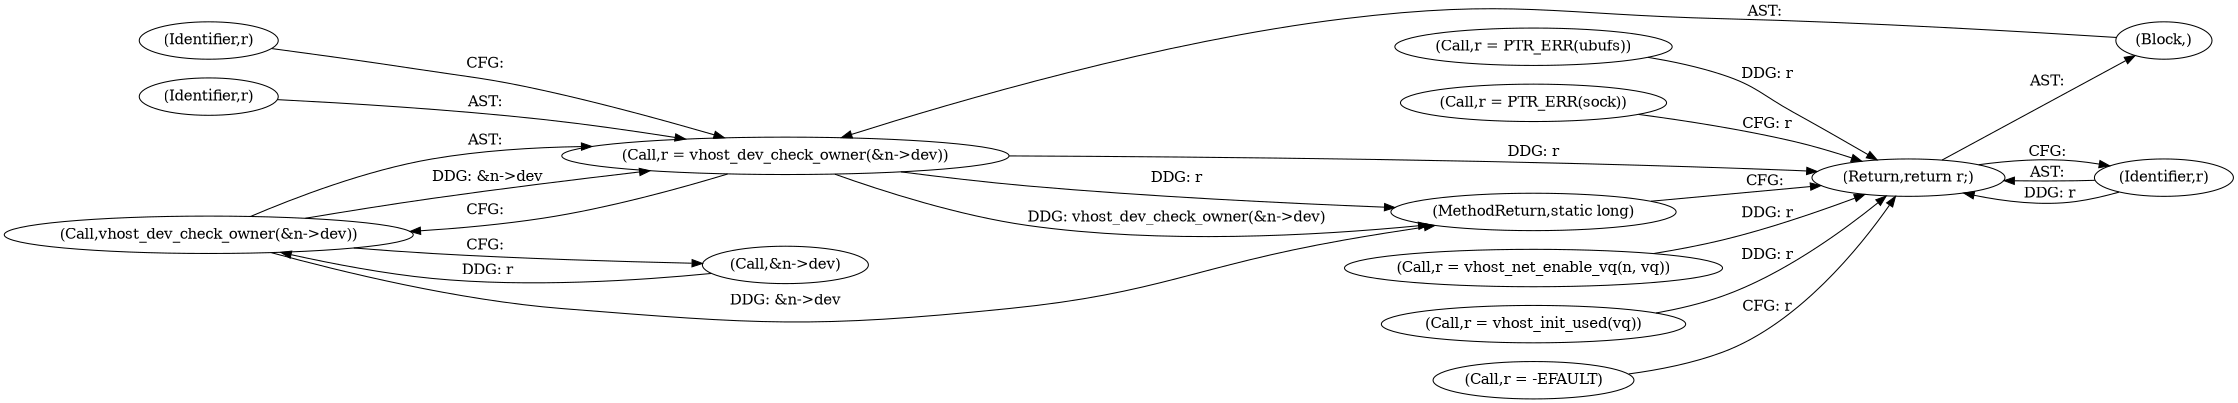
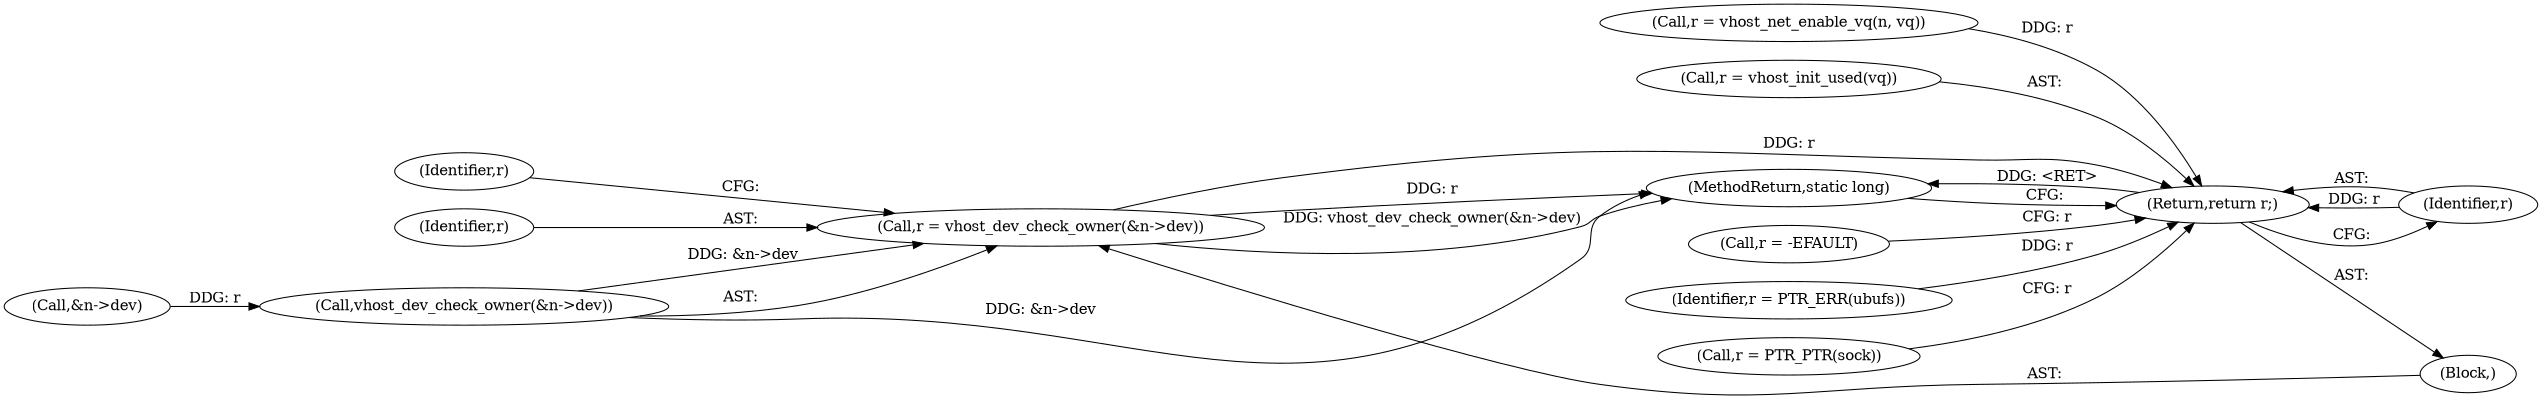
  digraph {
    rankdir=LR
    n1 [label="(Call,vhost_dev_check_owner(&n->dev))"]
    n2 [label="(Call,r = vhost_dev_check_owner(&n->dev))"]
    n3 [label="(MethodReturn,static long)"]
    n4 [label="(Call,&n->dev)"]
    n5 [label="(Return,return r;)"]
    n6 [label="(Block,)"]
    n7 [label="(Identifier,r)"]
    n8 [label="(Call,r = vhost_net_enable_vq(n, vq))"]
    n9 [label="(Identifier,r)"]
    n10 [label="(Call,r = vhost_init_used(vq))"]
    n11 [label="(Call,r = -EFAULT)"]
-   n12 [label="(Call,r = PTR_ERR(ubufs))"]
+   n12 [label="(Identifier,r = PTR_ERR(ubufs))"]
    n13 [label="(Identifier,r)"]
-   n14 [label="(Call,r = PTR_ERR(sock))"]
+   n14 [label="(Call,r = PTR_PTR(sock))"]
    n1 -> n2 [label="AST: "]
    n1 -> n2 [label="DDG: &n->dev"]
    n1 -> n3 [label="DDG: &n->dev"]
-   n1 -> n4 [label="CFG: "]
-   n2 -> n1 [label="CFG: "]
    n2 -> n3 [label="DDG: vhost_dev_check_owner(&n->dev)"]
    n2 -> n3 [label="DDG: r"]
    n2 -> n5 [label="DDG: r"]
    n3 -> n5 [label="CFG: "]
    n4 -> n1 [label="DDG: r"]
+   n5 -> n3 [label="DDG: <RET>"]
    n5 -> n6 [label="AST: "]
    n5 -> n7 [label="CFG: "]
    n6 -> n2 [label="AST: "]
    n7 -> n5 [label="AST: "]
    n7 -> n5 [label="DDG: r"]
    n8 -> n5 [label="DDG: r"]
    n9 -> n2 [label="CFG: "]
-   n10 -> n5 [label="DDG: r"]
+   n10 -> n5 [label="AST: "]
    n11 -> n5 [label="CFG: r"]
    n12 -> n5 [label="DDG: r"]
    n13 -> n2 [label="AST: "]
    n14 -> n5 [label="CFG: r"]
  }
